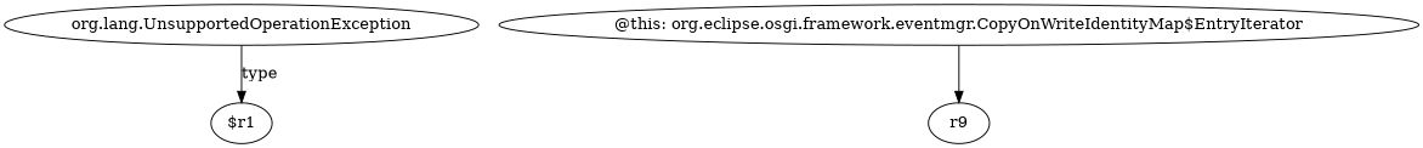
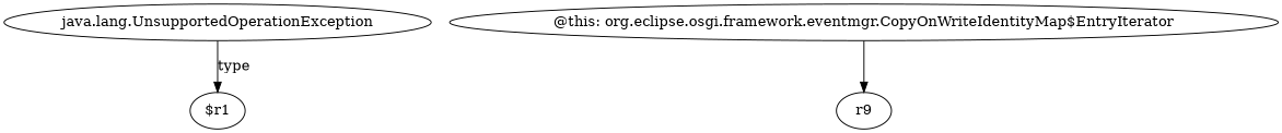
  digraph {
-   n1 [label="org.lang.UnsupportedOperationException"]
+   n1 [label="java.lang.UnsupportedOperationException"]
    n2 [label="$r1"]
    n3 [label="@this: org.eclipse.osgi.framework.eventmgr.CopyOnWriteIdentityMap$EntryIterator"]
    n4 [label=r9]
    n1 -> n2 [label=type]
    n3 -> n4
  }
